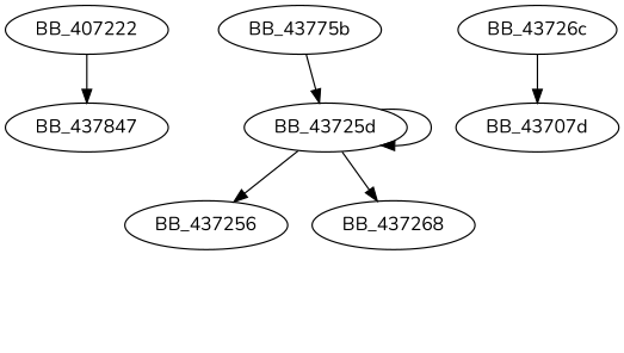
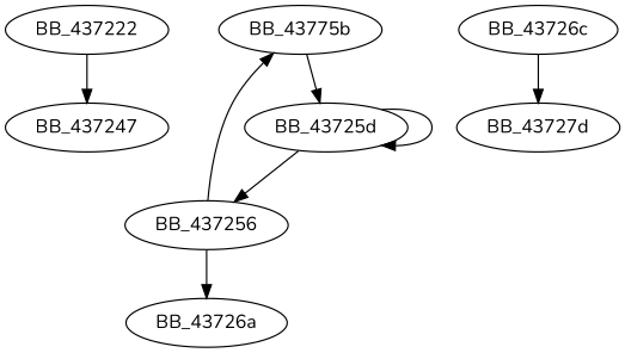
  digraph {
    fontname=Nunito
    node [fontname=Nunito]
    edge [fontname=Nunito]
-   BB_437222 [label=BB_407222]
-   BB_437247 [label=BB_437847]
+   BB_437222
+   BB_437247
    n3 [label=BB_43775b]
    BB_437256
+   BB_43726a
    BB_43725d
-   BB_437268
    BB_43726c
-   BB_43727d [label=BB_43707d]
+   BB_43727d
    BB_437222 -> BB_437247
    n3 -> BB_43725d
+   BB_437256 -> n3
+   BB_437256 -> BB_43726a
    BB_43725d -> BB_437256
    BB_43725d -> BB_43725d
-   BB_43725d -> BB_437268
    BB_43726c -> BB_43727d
  }
